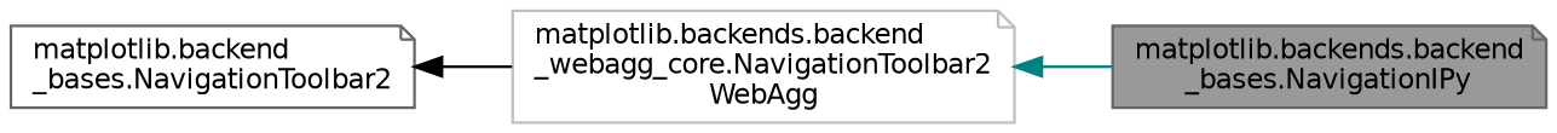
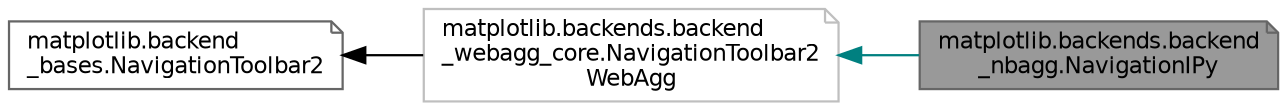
  digraph {
    rankdir=LR
    node [color=gray40 fillcolor=white fontname=Helvetica fontsize=10 shape=note style=filled]
    edge [dir=back fontname=Helvetica fontsize=10 labelfontname=Helvetica labelfontsize=10 style=solid]
-   n1 [fillcolor=grey60 fontcolor=black height=0.2 label="matplotlib.backends.backend\l_bases.NavigationIPy" width=0.4]
+   n1 [fillcolor=grey60 fontcolor=black height=0.2 label="matplotlib.backends.backend\l_nbagg.NavigationIPy" width=0.4]
    n2 [color=grey75 height=0.2 label="matplotlib.backends.backend\l_webagg_core.NavigationToolbar2\lWebAgg" width=0.4]
    n3 [height=0.2 label="matplotlib.backend\l_bases.NavigationToolbar2" width=0.4]
    n2 -> n1 [color=teal]
    n3 -> n2 [color=black]
  }
